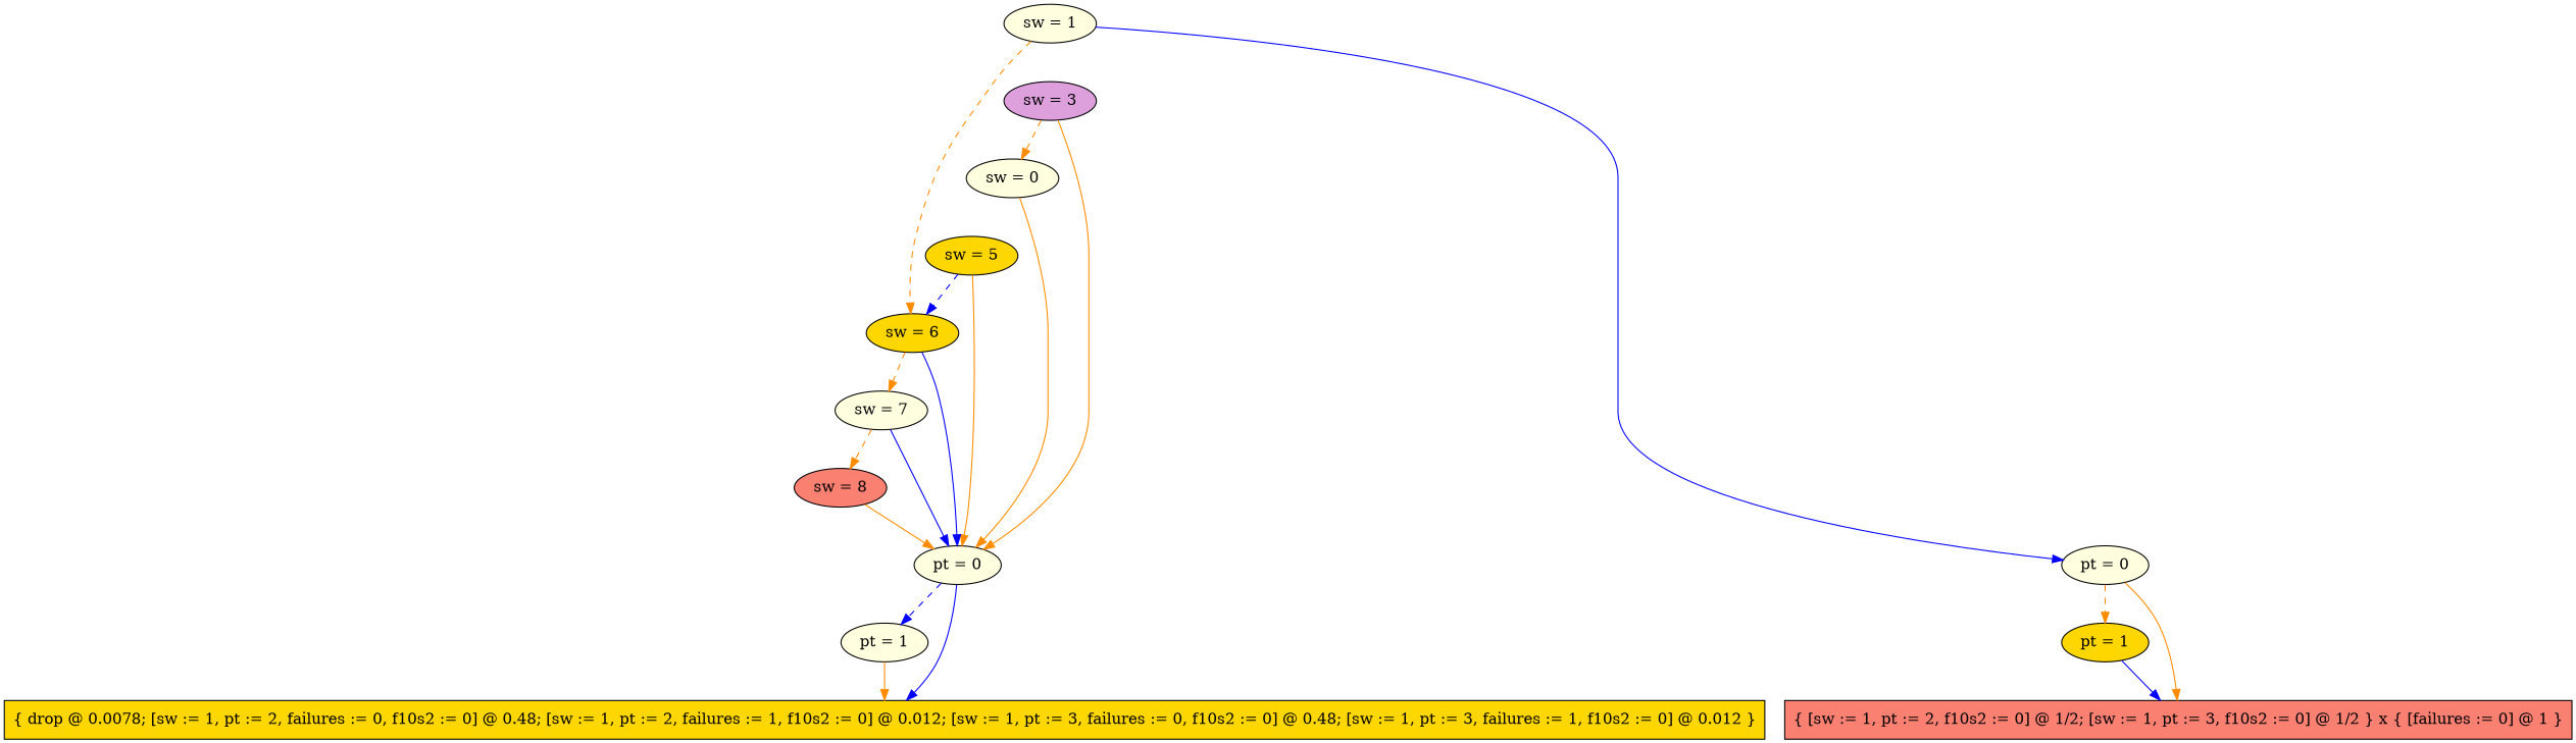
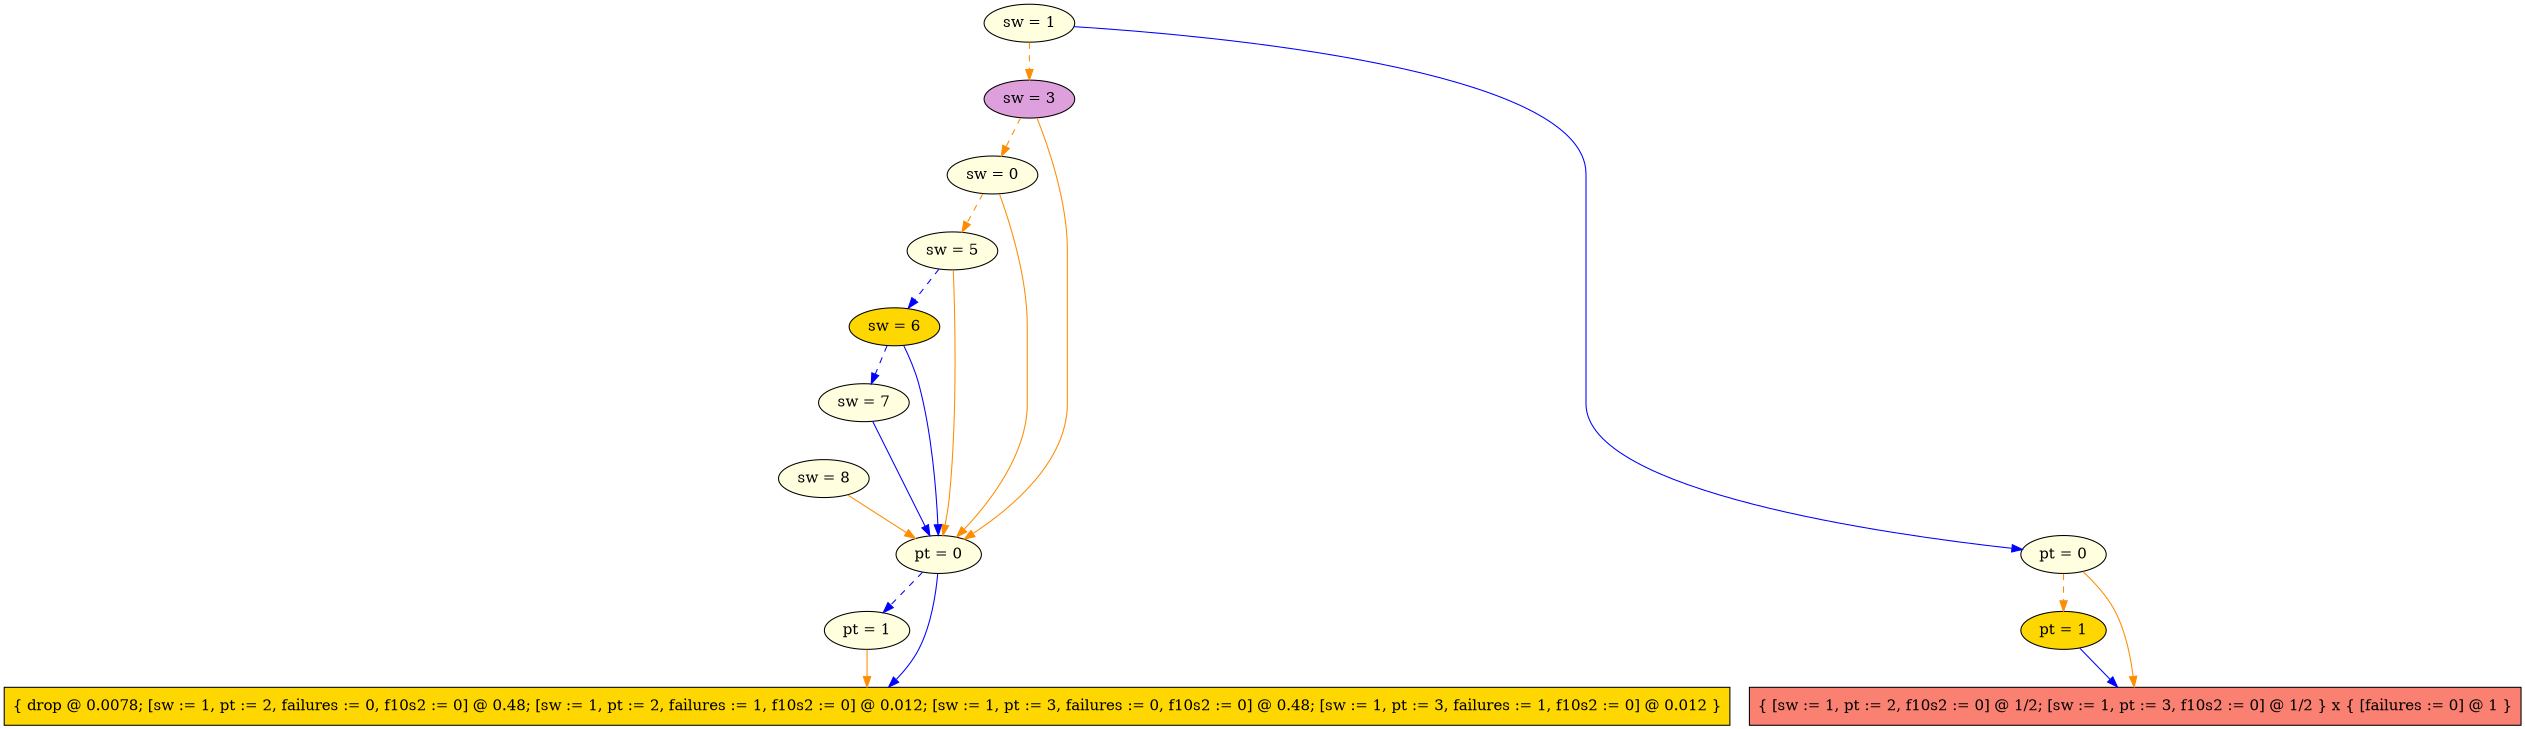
  digraph {
    node [fillcolor=lightyellow style=filled]
    edge [color=darkorange]
    n1 [label="sw = 0"]
    n2 [fillcolor=gold label="pt = 1"]
    n3 [label="pt = 1"]
-   n4 [fillcolor=gold label="sw = 5"]
+   n4 [label="sw = 5"]
    n5 [fillcolor=plum label="sw = 3"]
    n6 [label="sw = 1"]
    n7 [label="sw = 7"]
-   n8 [fillcolor=salmon label="sw = 8"]
+   n8 [label="sw = 8"]
    n9 [fillcolor=gold label="sw = 6"]
    n10 [label="pt = 0"]
    n11 [label="pt = 0"]
    n12 [fillcolor=salmon label="{ [sw := 1, pt := 2, f10s2 := 0] @ 1/2; [sw := 1, pt := 3, f10s2 := 0] @ 1/2 } x { [failures := 0] @ 1 }" shape=box]
    n13 [fillcolor=gold label="{ drop @ 0.0078; [sw := 1, pt := 2, failures := 0, f10s2 := 0] @ 0.48; [sw := 1, pt := 2, failures := 1, f10s2 := 0] @ 0.012; [sw := 1, pt := 3, failures := 0, f10s2 := 0] @ 0.48; [sw := 1, pt := 3, failures := 1, f10s2 := 0] @ 0.012 }" shape=box]
    subgraph sub_1 {
      rank=same
      n1
    }
    subgraph sub_2 {
      rank=same
      n2
      n3
    }
    subgraph sub_3 {
      rank=same
      n4
    }
    subgraph sub_4 {
      rank=same
      n5
    }
    subgraph sub_5 {
      rank=same
      n6
    }
    subgraph sub_6 {
      rank=same
      n7
    }
    subgraph sub_7 {
      rank=same
      n8
    }
    subgraph sub_8 {
      rank=same
      n9
    }
    subgraph sub_9 {
      rank=same
      n10
      n11
    }
+   n1 -> n4 [style=dashed]
    n1 -> n11
    n2 -> n12 [color=blue]
    n3 -> n13
    n4 -> n9 [color=blue style=dashed]
    n4 -> n11
    n5 -> n1 [style=dashed]
    n5 -> n11
-   n6 -> n9 [style=dashed]
+   n6 -> n5 [style=dashed]
    n6 -> n10 [color=blue]
-   n7 -> n8 [style=dashed]
    n7 -> n11 [color=blue]
    n8 -> n11
-   n9 -> n7 [style=dashed]
+   n9 -> n7 [color=blue style=dashed]
    n9 -> n11 [color=blue]
    n10 -> n2 [style=dashed]
    n10 -> n12
    n11 -> n3 [color=blue style=dashed]
    n11 -> n13 [color=blue]
  }
